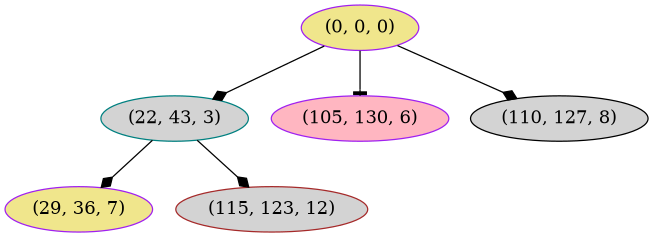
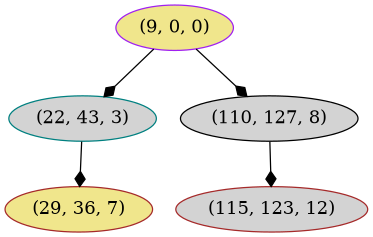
  digraph {
    node [color=purple fillcolor=lightgrey style=filled]
    edge [arrowhead=diamond]
-   "(0, 0, 0)" [fillcolor=khaki]
+   "(0, 0, 0)" [fillcolor=khaki label="(9, 0, 0)"]
    "(22, 43, 3)" [color=teal]
-   "(105, 130, 6)" [fillcolor=lightpink]
    "(110, 127, 8)" [color=black]
-   "(29, 36, 7)" [fillcolor=khaki]
+   "(29, 36, 7)" [color=brown fillcolor=khaki]
    "(115, 123, 12)" [color=brown]
    "(0, 0, 0)" -> "(22, 43, 3)"
-   "(0, 0, 0)" -> "(105, 130, 6)" [arrowhead=tee]
    "(0, 0, 0)" -> "(110, 127, 8)"
    "(22, 43, 3)" -> "(29, 36, 7)"
-   "(22, 43, 3)" -> "(115, 123, 12)"
+   "(110, 127, 8)" -> "(115, 123, 12)"
  }
